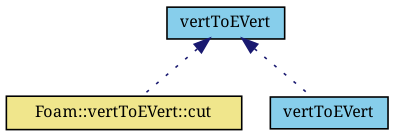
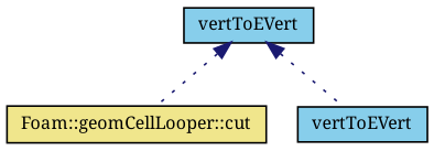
  digraph {
    rankdir=TB
    fontname="Noto Serif"
    node [color=black fillcolor=skyblue fontname="Noto Serif" fontsize=10 shape=record style=filled]
    edge [color=midnightblue dir=back fontname="Noto Serif" fontsize=10 labelfontname=FreeSans labelfontsize=10 style=dotted]
    n1 [fontcolor=black height=0.2 label=vertToEVert width=0.4]
-   n2 [height=0.2 label="Foam::vertToEVert::cut" width=0.4 fillcolor=khaki]
+   n2 [height=0.2 label="Foam::geomCellLooper::cut" width=0.4 fillcolor=khaki]
    n3 [height=0.2 label=vertToEVert width=0.4]
    n1 -> n2
    n1 -> n3
  }
